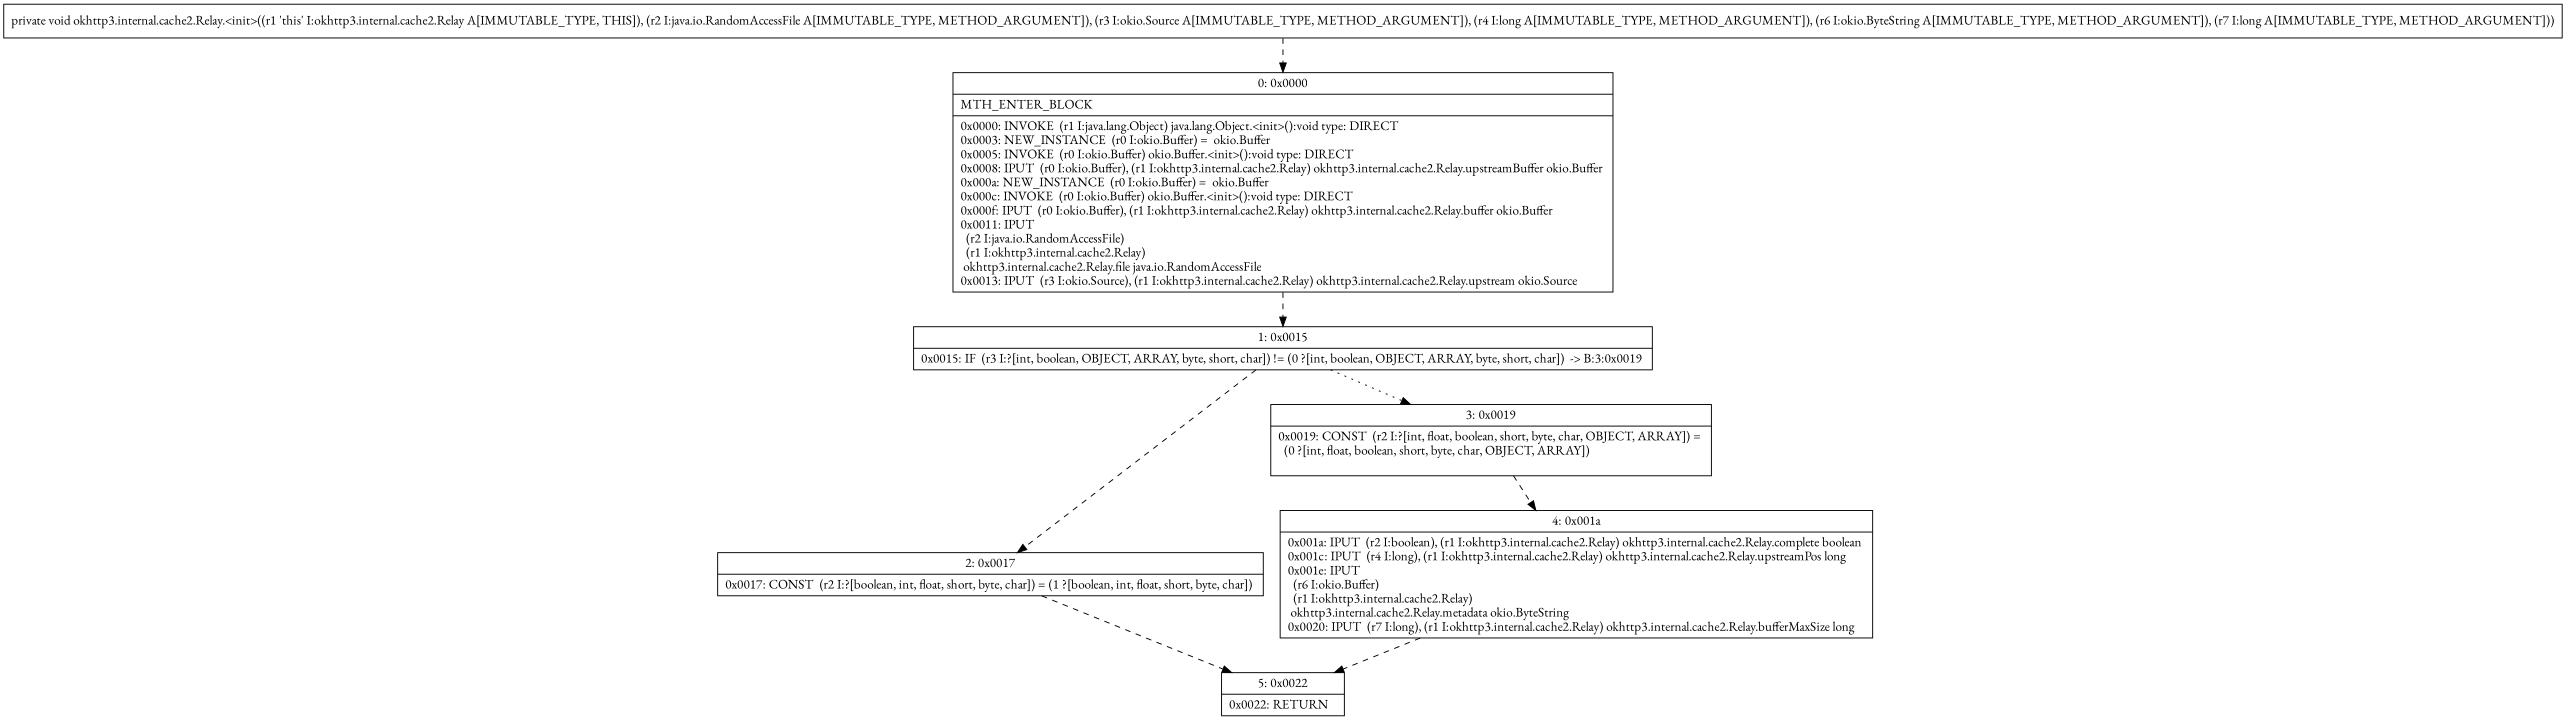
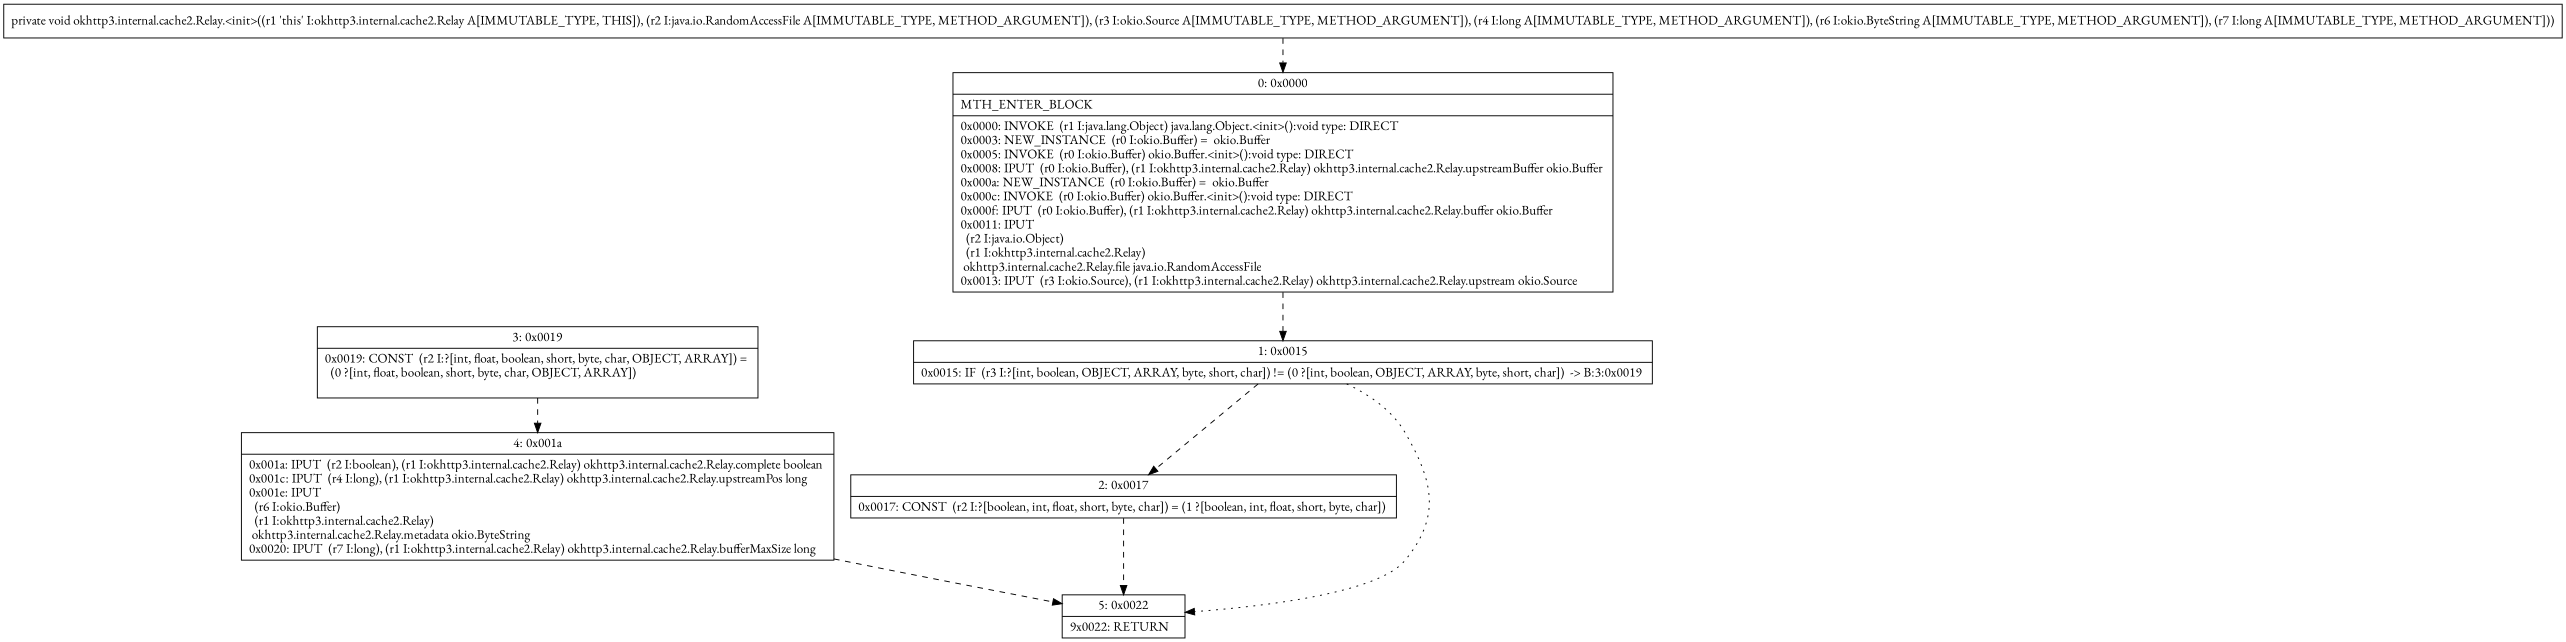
  digraph {
    fontname="EB Garamond"
    node [fontname="EB Garamond" shape=record]
    edge [fontname="EB Garamond" style=dashed]
-   n1 [label="{0\:\ 0x0000|MTH_ENTER_BLOCK\l|0x0000: INVOKE  (r1 I:java.lang.Object) java.lang.Object.\<init\>():void type: DIRECT \l0x0003: NEW_INSTANCE  (r0 I:okio.Buffer) =  okio.Buffer \l0x0005: INVOKE  (r0 I:okio.Buffer) okio.Buffer.\<init\>():void type: DIRECT \l0x0008: IPUT  (r0 I:okio.Buffer), (r1 I:okhttp3.internal.cache2.Relay) okhttp3.internal.cache2.Relay.upstreamBuffer okio.Buffer \l0x000a: NEW_INSTANCE  (r0 I:okio.Buffer) =  okio.Buffer \l0x000c: INVOKE  (r0 I:okio.Buffer) okio.Buffer.\<init\>():void type: DIRECT \l0x000f: IPUT  (r0 I:okio.Buffer), (r1 I:okhttp3.internal.cache2.Relay) okhttp3.internal.cache2.Relay.buffer okio.Buffer \l0x0011: IPUT  \l  (r2 I:java.io.RandomAccessFile)\l  (r1 I:okhttp3.internal.cache2.Relay)\l okhttp3.internal.cache2.Relay.file java.io.RandomAccessFile \l0x0013: IPUT  (r3 I:okio.Source), (r1 I:okhttp3.internal.cache2.Relay) okhttp3.internal.cache2.Relay.upstream okio.Source \l}"]
+   n1 [label="{0\:\ 0x0000|MTH_ENTER_BLOCK\l|0x0000: INVOKE  (r1 I:java.lang.Object) java.lang.Object.\<init\>():void type: DIRECT \l0x0003: NEW_INSTANCE  (r0 I:okio.Buffer) =  okio.Buffer \l0x0005: INVOKE  (r0 I:okio.Buffer) okio.Buffer.\<init\>():void type: DIRECT \l0x0008: IPUT  (r0 I:okio.Buffer), (r1 I:okhttp3.internal.cache2.Relay) okhttp3.internal.cache2.Relay.upstreamBuffer okio.Buffer \l0x000a: NEW_INSTANCE  (r0 I:okio.Buffer) =  okio.Buffer \l0x000c: INVOKE  (r0 I:okio.Buffer) okio.Buffer.\<init\>():void type: DIRECT \l0x000f: IPUT  (r0 I:okio.Buffer), (r1 I:okhttp3.internal.cache2.Relay) okhttp3.internal.cache2.Relay.buffer okio.Buffer \l0x0011: IPUT  \l  (r2 I:java.io.Object)\l  (r1 I:okhttp3.internal.cache2.Relay)\l okhttp3.internal.cache2.Relay.file java.io.RandomAccessFile \l0x0013: IPUT  (r3 I:okio.Source), (r1 I:okhttp3.internal.cache2.Relay) okhttp3.internal.cache2.Relay.upstream okio.Source \l}"]
    n2 [label="{1\:\ 0x0015|0x0015: IF  (r3 I:?[int, boolean, OBJECT, ARRAY, byte, short, char]) != (0 ?[int, boolean, OBJECT, ARRAY, byte, short, char])  \-\> B:3:0x0019 \l}"]
    n3 [label="{2\:\ 0x0017|0x0017: CONST  (r2 I:?[boolean, int, float, short, byte, char]) = (1 ?[boolean, int, float, short, byte, char]) \l}"]
    n4 [label="{3\:\ 0x0019|0x0019: CONST  (r2 I:?[int, float, boolean, short, byte, char, OBJECT, ARRAY]) = \l  (0 ?[int, float, boolean, short, byte, char, OBJECT, ARRAY])\l \l}"]
-   n5 [label="{5\:\ 0x0022|0x0022: RETURN   \l}"]
+   n5 [label="{5\:\ 0x0022|9x0022: RETURN   \l}"]
    n6 [label="{4\:\ 0x001a|0x001a: IPUT  (r2 I:boolean), (r1 I:okhttp3.internal.cache2.Relay) okhttp3.internal.cache2.Relay.complete boolean \l0x001c: IPUT  (r4 I:long), (r1 I:okhttp3.internal.cache2.Relay) okhttp3.internal.cache2.Relay.upstreamPos long \l0x001e: IPUT  \l  (r6 I:okio.Buffer)\l  (r1 I:okhttp3.internal.cache2.Relay)\l okhttp3.internal.cache2.Relay.metadata okio.ByteString \l0x0020: IPUT  (r7 I:long), (r1 I:okhttp3.internal.cache2.Relay) okhttp3.internal.cache2.Relay.bufferMaxSize long \l}"]
    n7 [label="{private void okhttp3.internal.cache2.Relay.\<init\>((r1 'this' I:okhttp3.internal.cache2.Relay A[IMMUTABLE_TYPE, THIS]), (r2 I:java.io.RandomAccessFile A[IMMUTABLE_TYPE, METHOD_ARGUMENT]), (r3 I:okio.Source A[IMMUTABLE_TYPE, METHOD_ARGUMENT]), (r4 I:long A[IMMUTABLE_TYPE, METHOD_ARGUMENT]), (r6 I:okio.ByteString A[IMMUTABLE_TYPE, METHOD_ARGUMENT]), (r7 I:long A[IMMUTABLE_TYPE, METHOD_ARGUMENT])) }"]
    n1 -> n2
    n2 -> n3
-   n2 -> n4 [style=dotted]
+   n2 -> n5 [style=dotted]
    n3 -> n5
    n4 -> n6
    n6 -> n5
    n7 -> n1
  }
